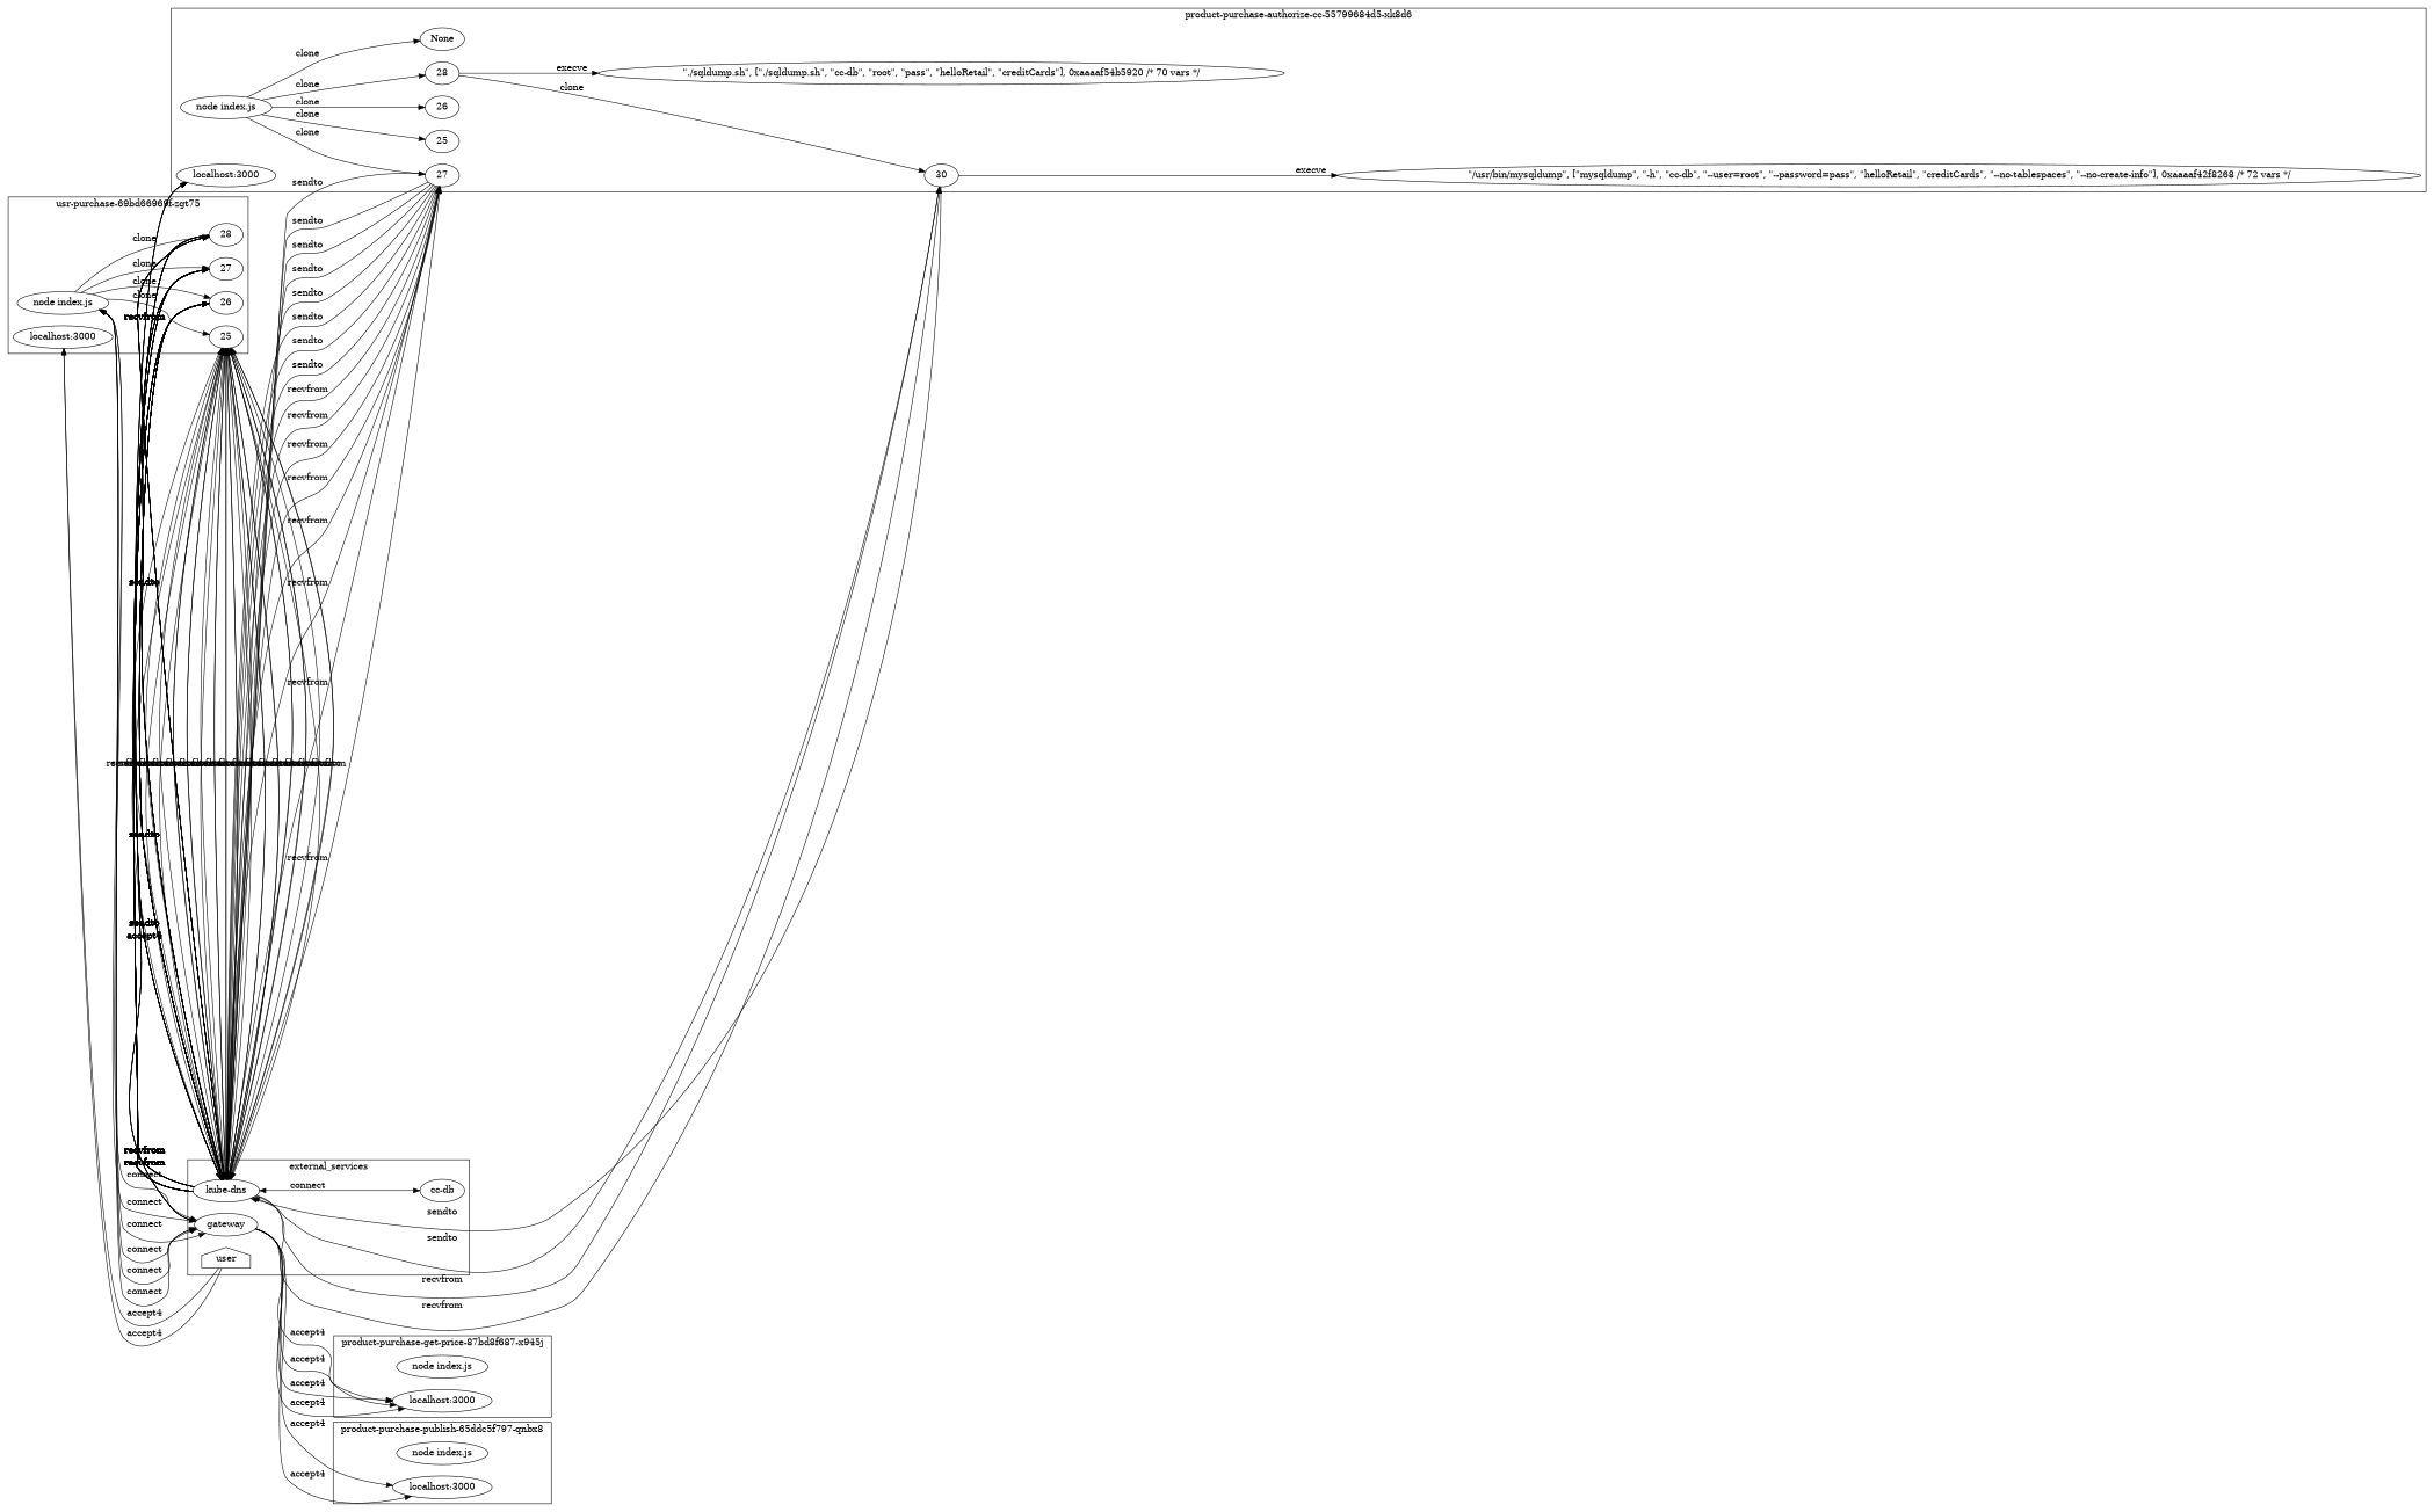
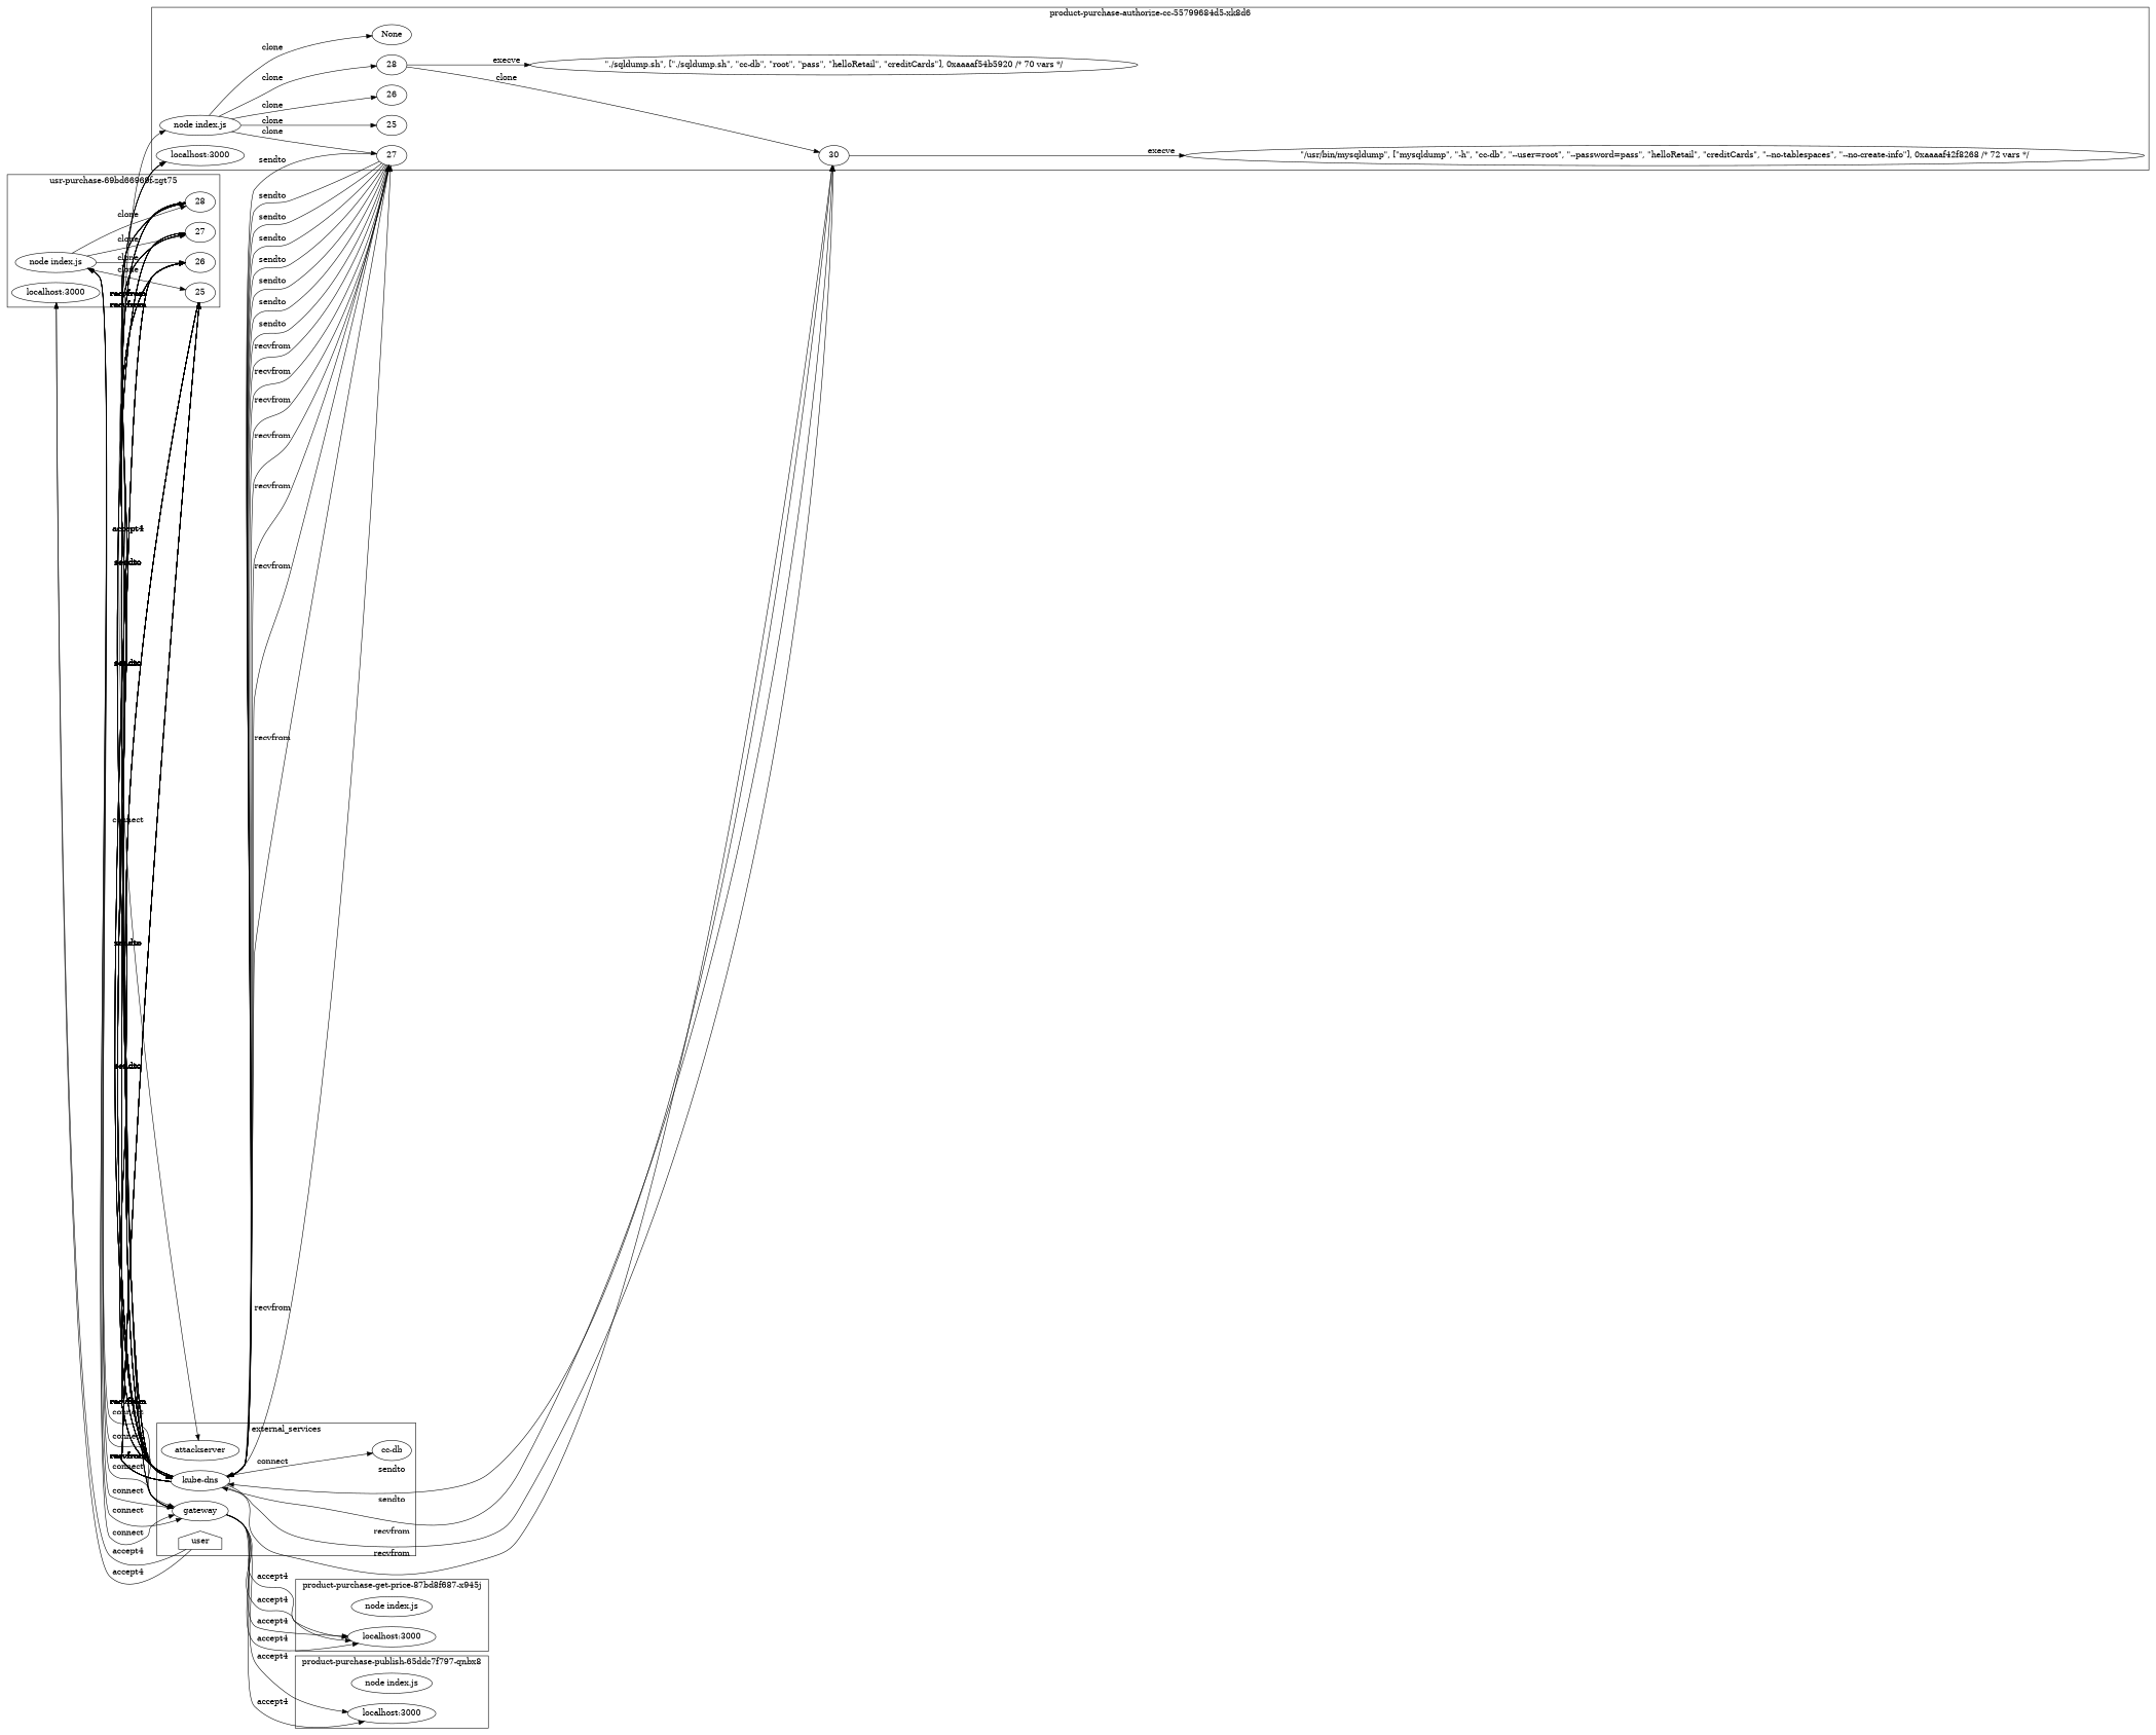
  digraph {
    rankdir=LR
    n1 [label="node index.js"]
    n2 [label=25]
    n3 [label=26]
    n4 [label=27]
    n5 [label=28]
    None
    n7 [label="localhost:3000"]
    n8 [label="\"./sqldump.sh\", [\"./sqldump.sh\", \"cc-db\", \"root\", \"pass\", \"helloRetail\", \"creditCards\"], 0xaaaaf54b5920 /* 70 vars */"]
    n9 [label=30]
    n10 [label="\"/usr/bin/mysqldump\", [\"mysqldump\", \"-h\", \"cc-db\", \"--user=root\", \"--password=pass\", \"helloRetail\", \"creditCards\", \"--no-tablespaces\", \"--no-create-info\"], 0xaaaaf42f8268 /* 72 vars */"]
    n11 [label="node index.js"]
    n12 [label=25]
    n13 [label=26]
    n14 [label=27]
    n15 [label=28]
    n16 [label="localhost:3000"]
    n17 [label="node index.js"]
    n18 [label="localhost:3000"]
    n19 [label="node index.js"]
    n20 [label="localhost:3000"]
+   n21 [label=attackserver]
    n22 [label="kube-dns"]
    n23 [label="cc-db"]
    n24 [label=gateway]
    user [shape=house]
    subgraph cluster_1 {
      label=" product-purchase-authorize-cc-55799684d5-xk8d6 "
      n1
      n2
      n3
      n4
      n5
      None
      n7
      n8
      n9
      n10
    }
    subgraph cluster_2 {
      label=" usr-purchase-69bd66969f-zgt75 "
      n11
      n12
      n13
      n14
      n15
      n16
    }
    subgraph cluster_3 {
      label=" product-purchase-get-price-87bd8f687-x945j "
      n17
      n18
    }
    subgraph cluster_4 {
-     label=" product-purchase-publish-65ddc5f797-qnbx8 "
+     label=" product-purchase-publish-65ddc7f797-qnbx8 "
      n19
      n20
    }
    subgraph cluster_5 {
      label=external_services
+     n21
      n22
      n23
      n24
      user
    }
    n1 -> n2 [label=clone]
    n1 -> n3 [label=clone]
    n1 -> n4 [label=clone]
    n1 -> n5 [label=clone]
    n1 -> None [label=clone]
+   n1 -> n21 [dir=both label=connect]
    n4 -> n22 [label=sendto]
    n4 -> n22 [label=sendto]
    n4 -> n22 [label=sendto]
    n4 -> n22 [label=sendto]
    n4 -> n22 [label=sendto]
    n4 -> n22 [label=sendto]
    n4 -> n22 [label=sendto]
    n4 -> n22 [label=sendto]
    n5 -> n8 [label=execve]
    n5 -> n9 [label=clone]
    n9 -> n10 [label=execve]
    n9 -> n22 [label=sendto]
    n9 -> n22 [label=sendto]
    n11 -> n12 [label=clone]
    n11 -> n13 [label=clone]
    n11 -> n14 [label=clone]
    n11 -> n15 [label=clone]
    n11 -> n24 [dir=both label=connect]
    n11 -> n24 [dir=both label=connect]
    n11 -> n24 [dir=both label=connect]
    n11 -> n24 [dir=both label=connect]
    n11 -> n24 [dir=both label=connect]
    n11 -> n24 [dir=both label=connect]
    n12 -> n22 [label=sendto]
    n12 -> n22 [label=sendto]
    n12 -> n22 [label=sendto]
    n12 -> n22 [label=sendto]
    n12 -> n22 [label=sendto]
    n12 -> n22 [label=sendto]
    n12 -> n22 [label=sendto]
    n12 -> n22 [label=sendto]
    n12 -> n22 [label=sendto]
    n12 -> n22 [label=sendto]
    n12 -> n22 [label=sendto]
    n12 -> n22 [label=sendto]
    n12 -> n22 [label=sendto]
    n12 -> n22 [label=sendto]
    n12 -> n22 [label=sendto]
    n12 -> n22 [label=sendto]
    n13 -> n22 [label=sendto]
    n13 -> n22 [label=sendto]
    n13 -> n22 [label=sendto]
    n13 -> n22 [label=sendto]
    n13 -> n22 [label=sendto]
    n13 -> n22 [label=sendto]
    n13 -> n22 [label=sendto]
    n13 -> n22 [label=sendto]
    n13 -> n22 [label=sendto]
    n13 -> n22 [label=sendto]
    n13 -> n22 [label=sendto]
    n13 -> n22 [label=sendto]
    n13 -> n22 [label=sendto]
    n13 -> n22 [label=sendto]
    n13 -> n22 [label=sendto]
    n13 -> n22 [label=sendto]
    n14 -> n22 [label=sendto]
    n14 -> n22 [label=sendto]
    n14 -> n22 [label=sendto]
    n14 -> n22 [label=sendto]
    n14 -> n22 [label=sendto]
    n14 -> n22 [label=sendto]
    n14 -> n22 [label=sendto]
    n14 -> n22 [label=sendto]
    n15 -> n22 [label=sendto]
    n15 -> n22 [label=sendto]
    n15 -> n22 [label=sendto]
    n15 -> n22 [label=sendto]
    n15 -> n22 [label=sendto]
    n15 -> n22 [label=sendto]
    n15 -> n22 [label=sendto]
    n15 -> n22 [label=sendto]
    n22 -> n4 [label=recvfrom]
    n22 -> n4 [label=recvfrom]
    n22 -> n4 [label=recvfrom]
    n22 -> n4 [label=recvfrom]
    n22 -> n4 [label=recvfrom]
    n22 -> n4 [label=recvfrom]
    n22 -> n4 [label=recvfrom]
    n22 -> n4 [label=recvfrom]
    n22 -> n9 [label=recvfrom]
    n22 -> n9 [label=recvfrom]
    n22 -> n12 [label=recvfrom]
    n22 -> n12 [label=recvfrom]
    n22 -> n12 [label=recvfrom]
    n22 -> n12 [label=recvfrom]
    n22 -> n12 [label=recvfrom]
    n22 -> n12 [label=recvfrom]
    n22 -> n12 [label=recvfrom]
    n22 -> n12 [label=recvfrom]
    n22 -> n12 [label=recvfrom]
    n22 -> n12 [label=recvfrom]
    n22 -> n12 [label=recvfrom]
    n22 -> n12 [label=recvfrom]
    n22 -> n12 [label=recvfrom]
    n22 -> n12 [label=recvfrom]
    n22 -> n12 [label=recvfrom]
    n22 -> n12 [label=recvfrom]
    n22 -> n13 [label=recvfrom]
    n22 -> n13 [label=recvfrom]
    n22 -> n13 [label=recvfrom]
    n22 -> n13 [label=recvfrom]
    n22 -> n13 [label=recvfrom]
    n22 -> n13 [label=recvfrom]
    n22 -> n13 [label=recvfrom]
    n22 -> n13 [label=recvfrom]
    n22 -> n13 [label=recvfrom]
    n22 -> n13 [label=recvfrom]
    n22 -> n13 [label=recvfrom]
    n22 -> n13 [label=recvfrom]
    n22 -> n13 [label=recvfrom]
    n22 -> n13 [label=recvfrom]
    n22 -> n13 [label=recvfrom]
    n22 -> n13 [label=recvfrom]
    n22 -> n14 [label=recvfrom]
    n22 -> n14 [label=recvfrom]
    n22 -> n14 [label=recvfrom]
    n22 -> n14 [label=recvfrom]
    n22 -> n14 [label=recvfrom]
    n22 -> n14 [label=recvfrom]
    n22 -> n14 [label=recvfrom]
    n22 -> n14 [label=recvfrom]
    n22 -> n15 [label=recvfrom]
    n22 -> n15 [label=recvfrom]
    n22 -> n15 [label=recvfrom]
    n22 -> n15 [label=recvfrom]
    n22 -> n15 [label=recvfrom]
    n22 -> n15 [label=recvfrom]
    n22 -> n15 [label=recvfrom]
    n22 -> n15 [label=recvfrom]
    n22 -> n23 [dir=both label=connect]
    n24 -> n7 [label=accept4]
    n24 -> n7 [label=accept4]
    n24 -> n7 [label=accept4]
    n24 -> n7 [label=accept4]
    n24 -> n18 [label=accept4]
    n24 -> n18 [label=accept4]
    n24 -> n18 [label=accept4]
    n24 -> n18 [label=accept4]
    n24 -> n20 [label=accept4]
    n24 -> n20 [label=accept4]
    user -> n16 [label=accept4]
    user -> n16 [label=accept4]
  }
